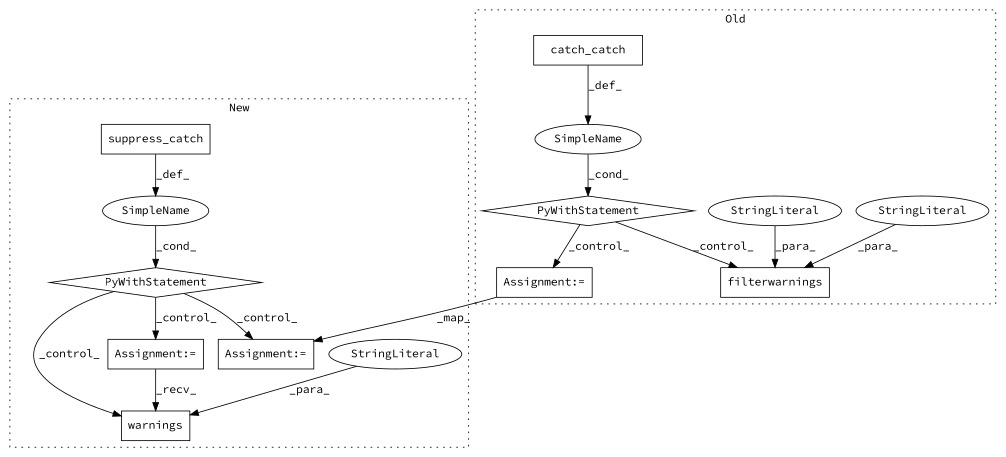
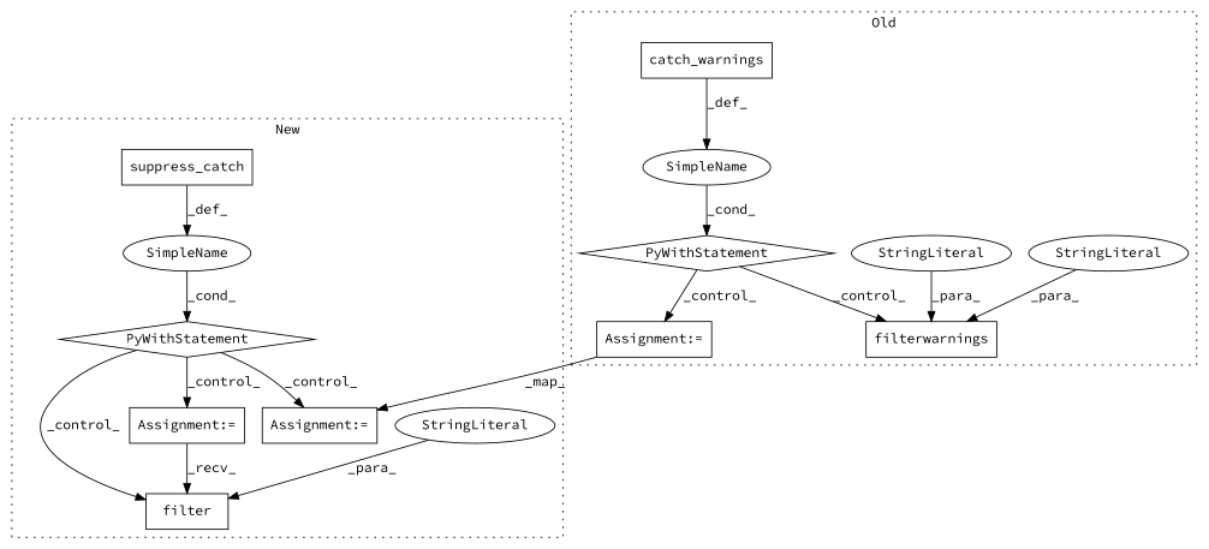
  digraph {
    fontname="Source Code Pro"
    node [a=32 fontname="Source Code Pro" shape=box]
    edge [fontname="Source Code Pro"]
    n1 [l="15,1" label=filterwarnings s="522,583"]
    n2 [a=45 l=37 label=StringLiteral s=546 shape=ellipse]
    n3 [a=42 label=SimpleName shape=ellipse]
    n4 [a=104 l="10,2" label=PyWithStatement s="468,503" shape=diamond]
    n5 [a=45 l=8 label=StringLiteral s=537 shape=ellipse]
-   n6 [l=16 label=catch_catch s=487]
+   n6 [l=16 label=catch_warnings s=487]
    n7 [a=7 l=2 label="Assignment:=" s=860]
    n8 [a=104 l="10,2" label=PyWithStatement s="855,884" shape=diamond]
    n9 [a=42 label=SimpleName shape=ellipse]
-   n10 [l="7,1" label=warnings s="913,977"]
+   n10 [l="7,1" label=filter s="913,977"]
    n11 [a=7 l=3 label="Assignment:=" s=898]
    n12 [a=45 l=38 label=StringLiteral s=939 shape=ellipse]
    n13 [a=7 l=2 label="Assignment:=" s=1016]
    n14 [l=19 label=suppress_catch s=865]
    subgraph cluster_1 {
      label=Old
      style=dotted
      n1
      n2
      n3
      n4
      n5
      n6
      n7
    }
    subgraph cluster_2 {
      label=New
      style=dotted
      n8
      n9
      n10
      n11
      n12
      n13
      n14
    }
    n2 -> n1 [label=_para_]
    n3 -> n4 [label=_cond_]
    n4 -> n1 [label=_control_]
    n4 -> n7 [label=_control_]
    n5 -> n1 [label=_para_]
    n6 -> n3 [label=_def_]
    n7 -> n13 [label=_map_]
    n8 -> n10 [label=_control_]
    n8 -> n11 [label=_control_]
    n8 -> n13 [label=_control_]
    n9 -> n8 [label=_cond_]
    n11 -> n10 [label=_recv_]
    n12 -> n10 [label=_para_]
    n14 -> n9 [label=_def_]
  }
